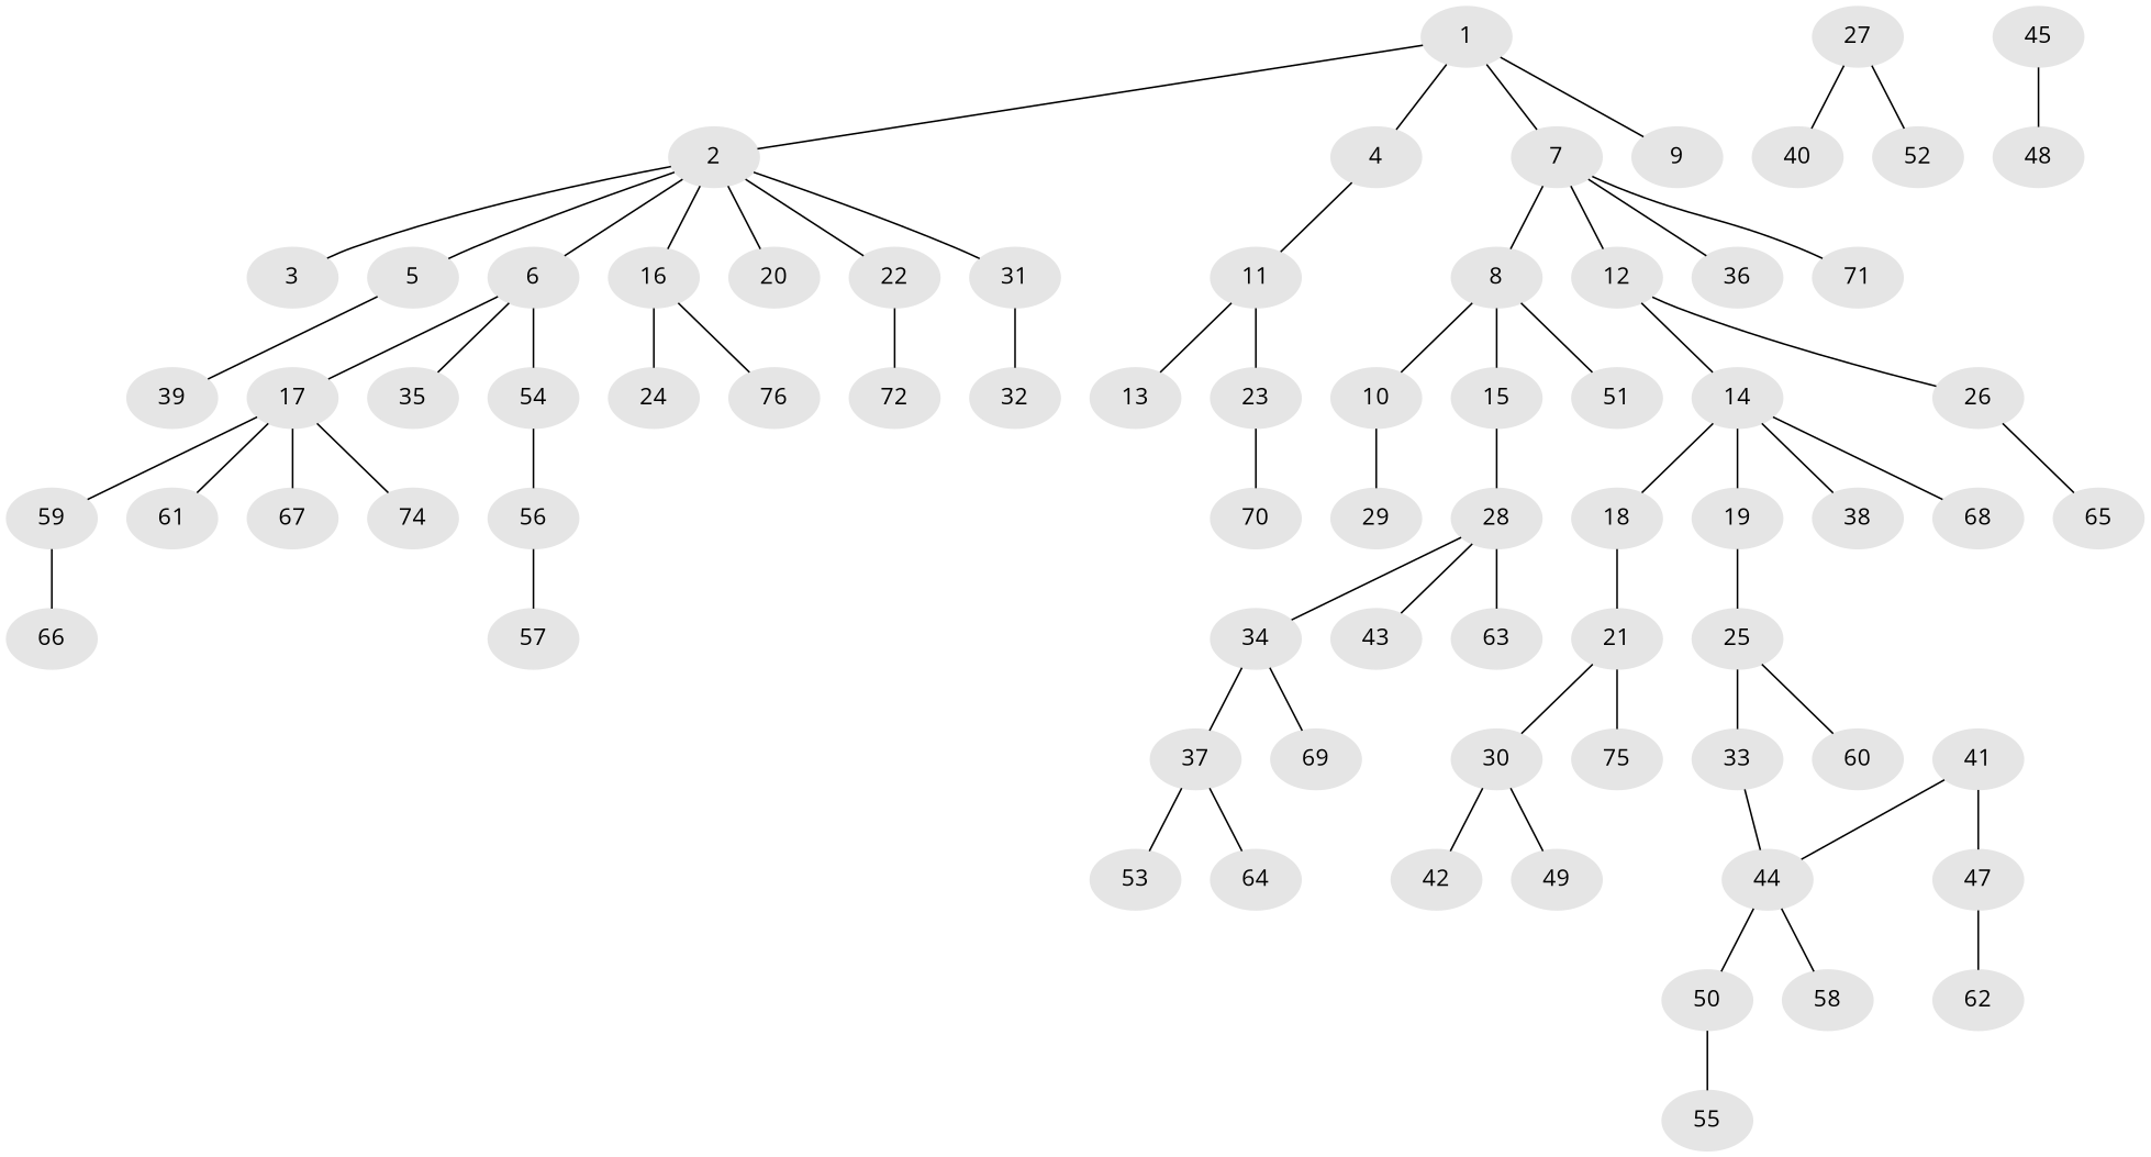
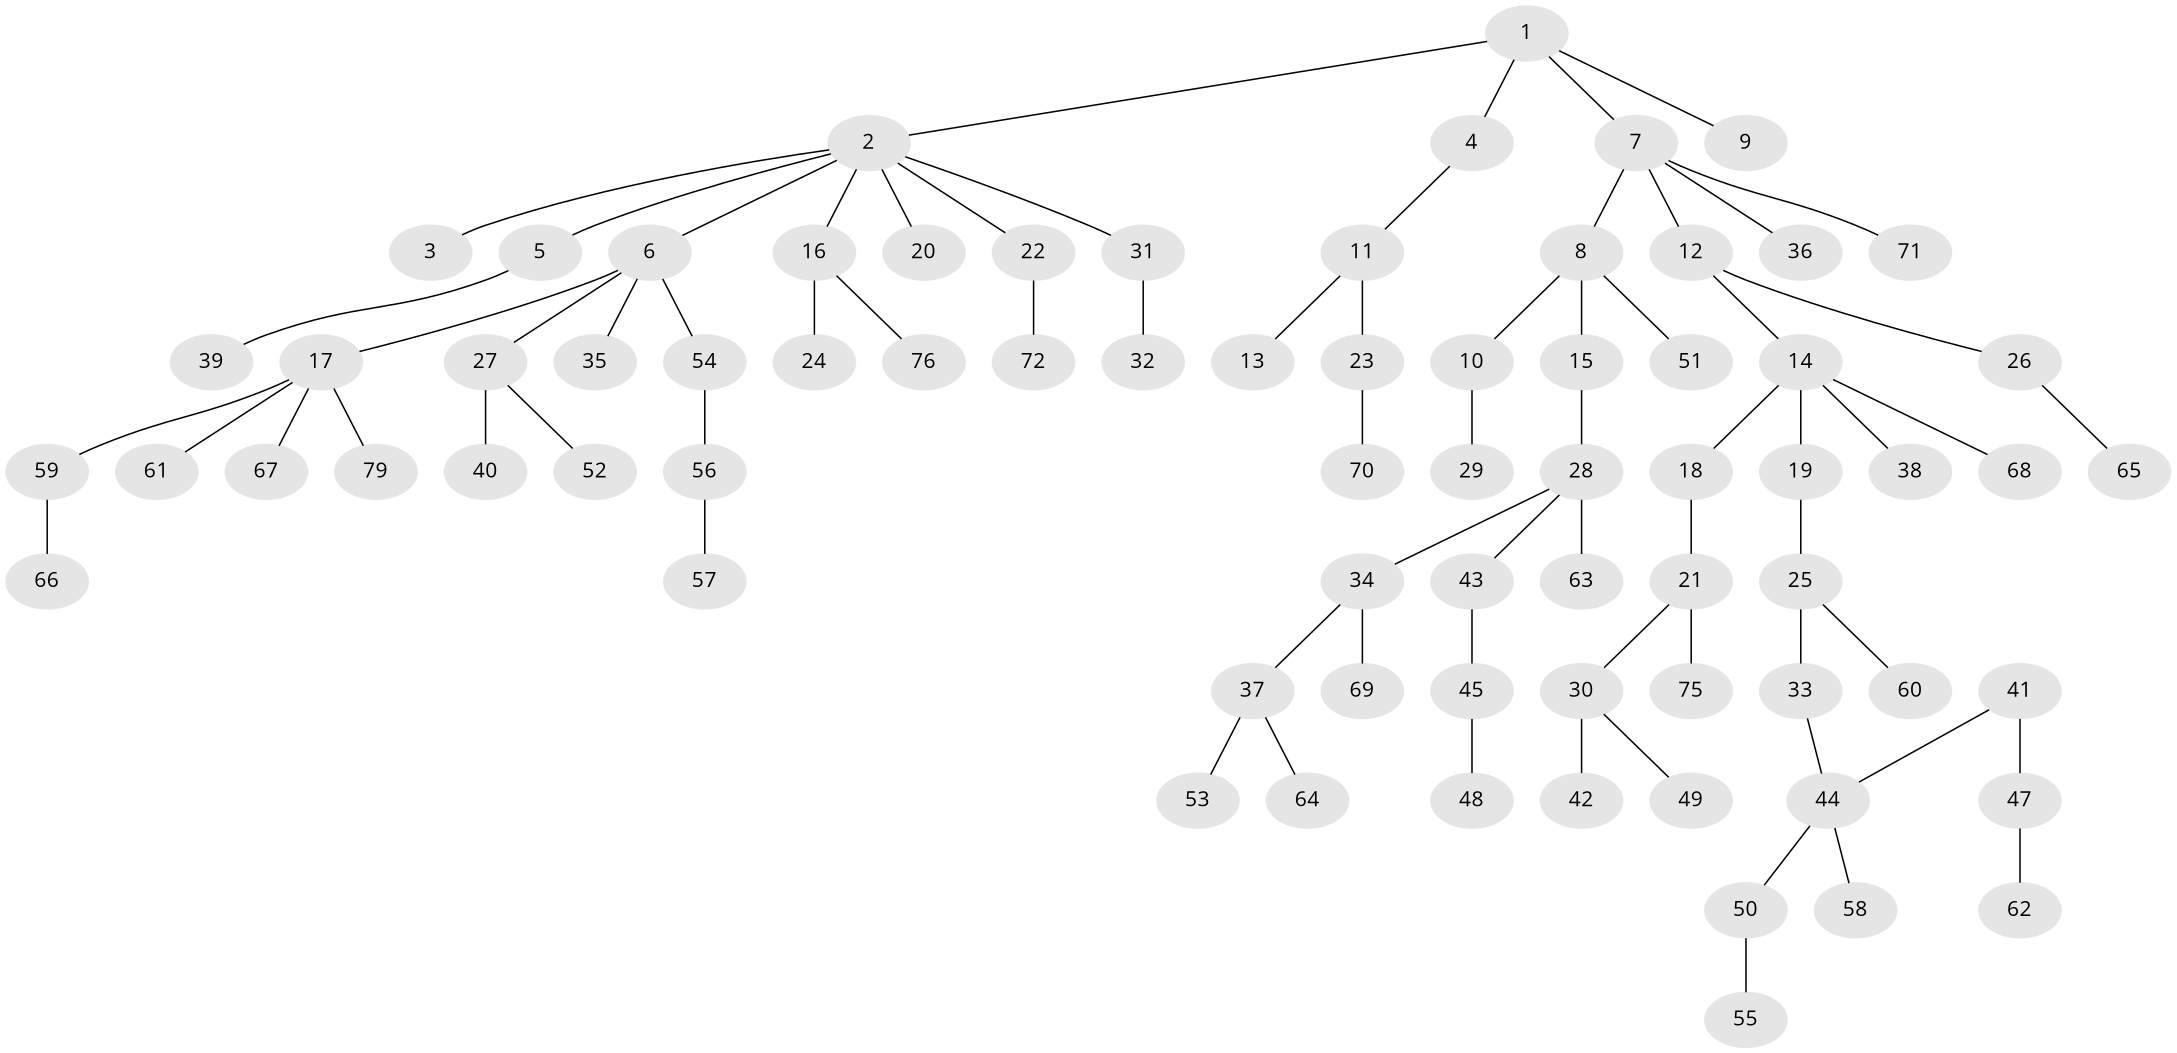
  graph {
    fontname="Open Sans"
    node [color=gray90 fontname="Open Sans" style=filled]
    edge [fontname="Open Sans"]
    1
    2
    4
    7
    9
    3
    5
    6
    16
    20
    22
    31
    11
    8
    12
    36
    71
    39
    17
    27
    35
    54
    24
    76
    72
    32
    13
    23
    59
    61
    67
-   74
+   74 [label=79]
    40
    52
    56
    10
    15
    51
    14
    26
    29
    28
    70
    18
    19
    38
    68
    65
    21
    25
    34
    43
    63
    66
    30
    75
    33
    60
    42
    49
    44
    37
    69
    45
    41
    47
    53
    64
    50
    58
    62
    48
    55
    57
    1 -- 2
    1 -- 4
    1 -- 7
    1 -- 9
    2 -- 3
    2 -- 5
    2 -- 6
    2 -- 16
    2 -- 20
    2 -- 22
    2 -- 31
    4 -- 11
    7 -- 8
    7 -- 12
    7 -- 36
    7 -- 71
    5 -- 39
    6 -- 17
+   6 -- 27
    6 -- 35
    6 -- 54
    16 -- 24
    16 -- 76
    22 -- 72
    31 -- 32
    11 -- 13
    11 -- 23
    8 -- 10
    8 -- 15
    8 -- 51
    12 -- 14
    12 -- 26
    17 -- 59
    17 -- 61
    17 -- 67
    17 -- 74
    27 -- 40
    27 -- 52
    54 -- 56
    23 -- 70
    59 -- 66
    56 -- 57
    10 -- 29
    15 -- 28
    14 -- 18
    14 -- 19
    14 -- 38
    14 -- 68
    26 -- 65
    28 -- 34
    28 -- 43
    28 -- 63
    18 -- 21
    19 -- 25
    21 -- 30
    21 -- 75
    25 -- 33
    25 -- 60
    34 -- 37
    34 -- 69
+   43 -- 45
    30 -- 42
    30 -- 49
    33 -- 44
    44 -- 50
    44 -- 58
    37 -- 53
    37 -- 64
    45 -- 48
    41 -- 44
    41 -- 47
    47 -- 62
    50 -- 55
  }
